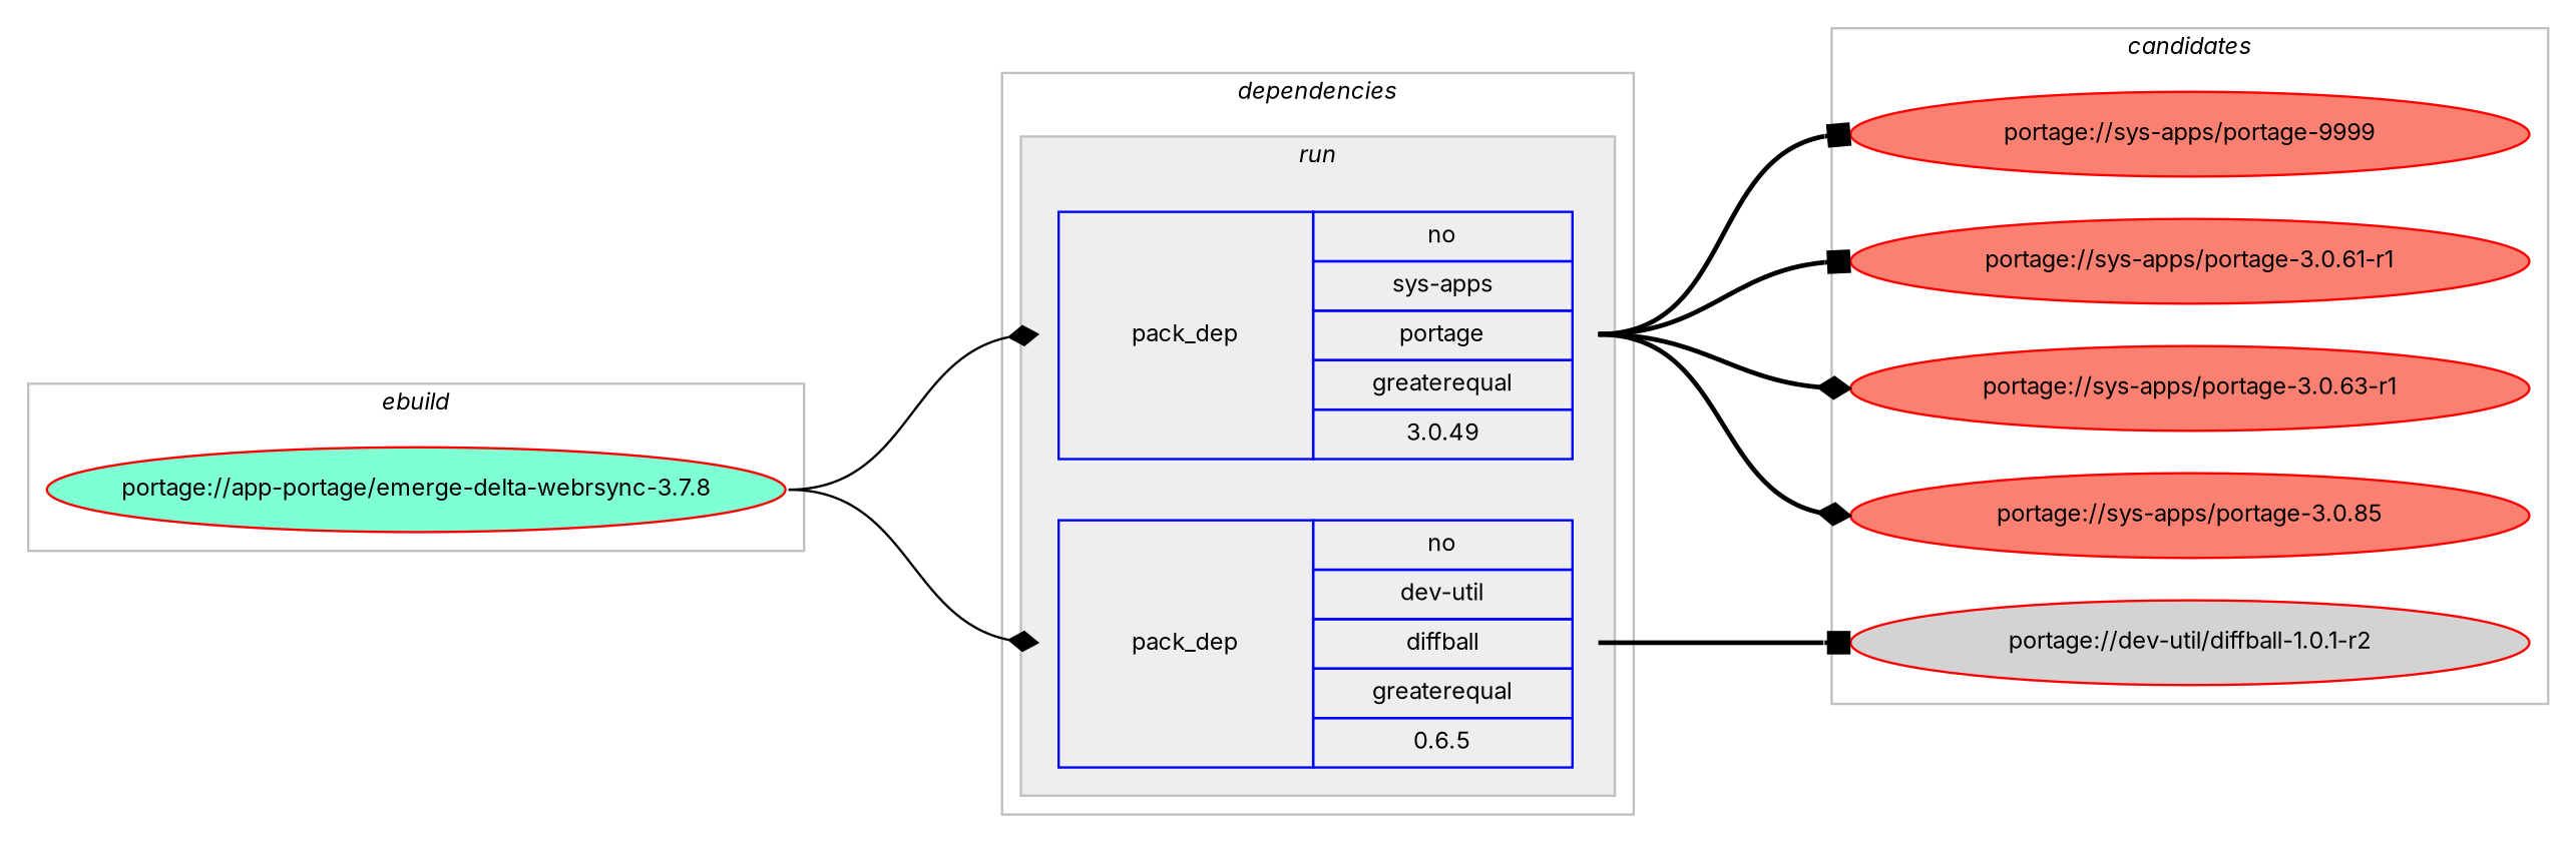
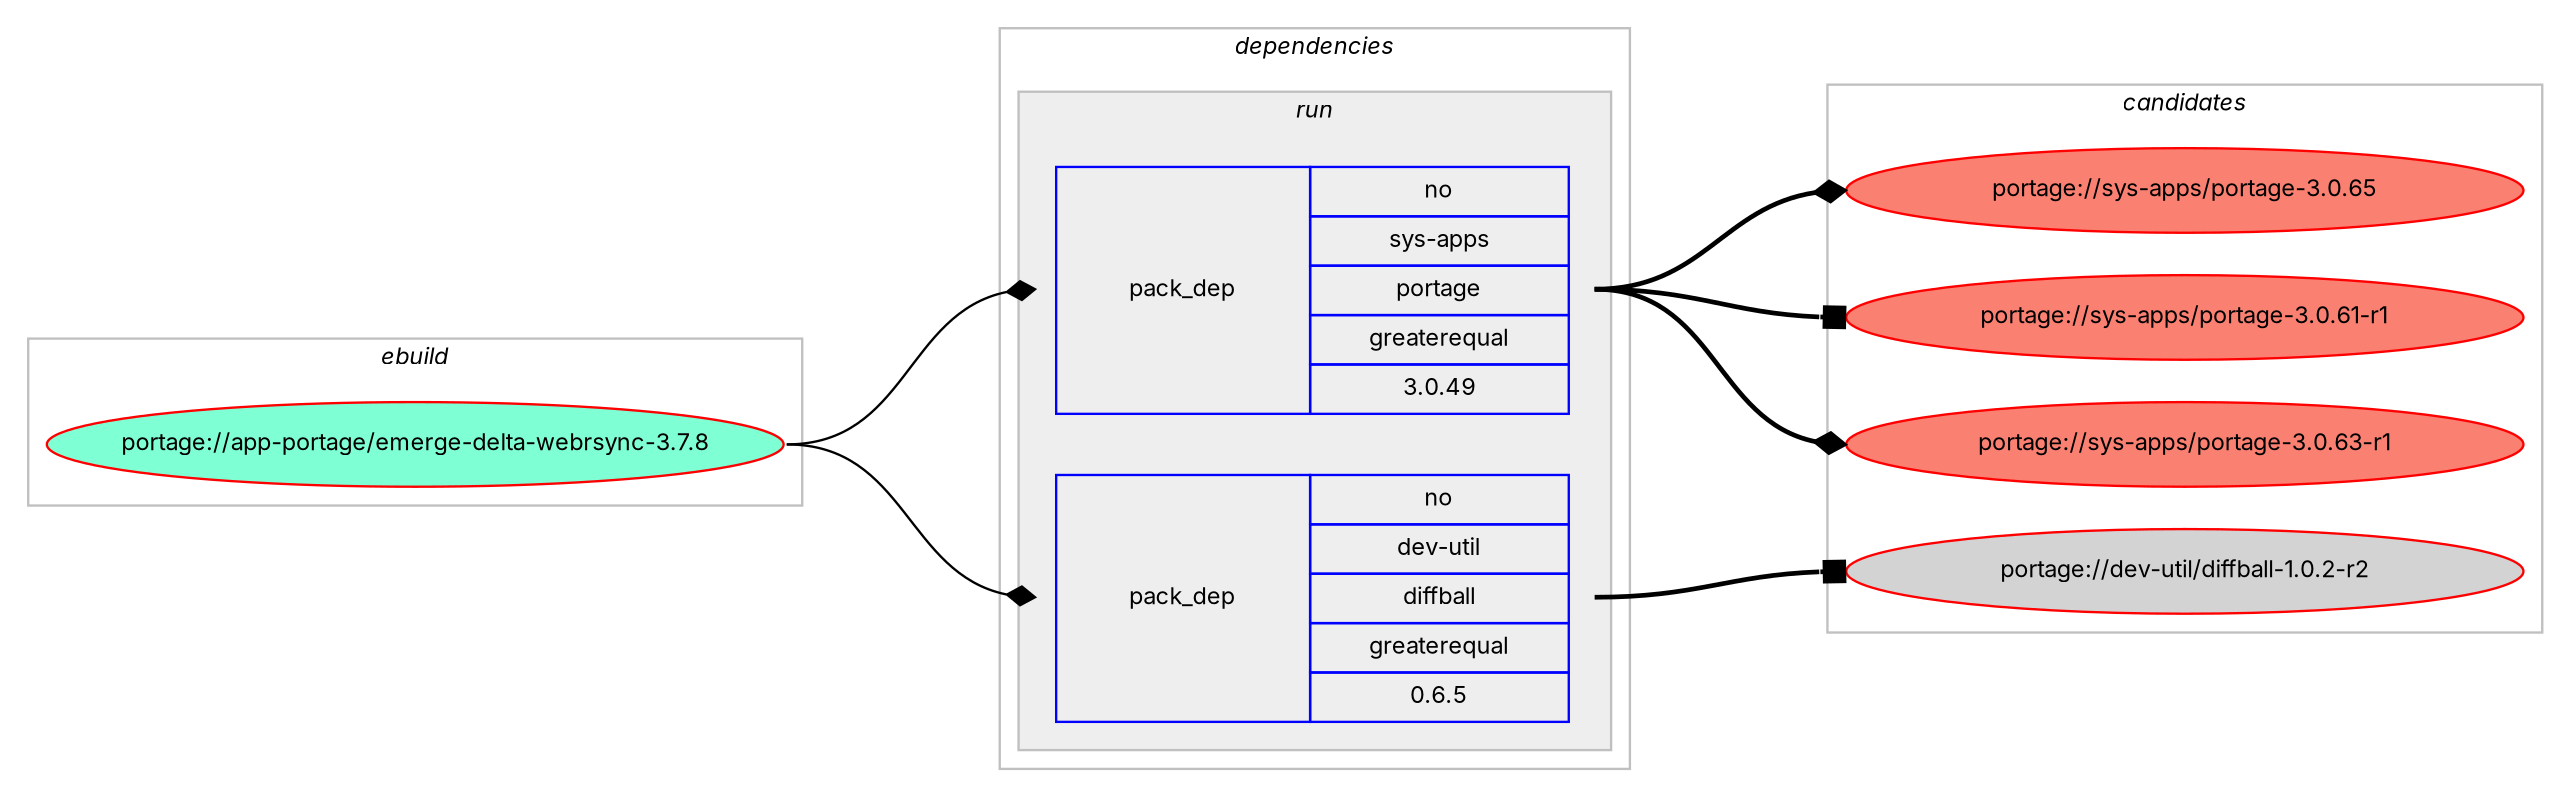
  digraph {
    compound=true
    concentrate=true
    fontname=Inter
    fontsize=10
    newrank=true
    rankdir=LR
    ranksep=1.5
    node [color=red fillcolor=salmon fontname=Inter fontsize=10 style=filled]
    edge [arrowhead=diamond fontname=Inter headport=w style=bold tailport=e weight=100]
    n1 [fillcolor=aquamarine label="portage://app-portage/emerge-delta-webrsync-3.7.8" width=4]
    n2 [color=blue label=<<TABLE BORDER="0" CELLBORDER="1" CELLSPACING="0" CELLPADDING="4" WIDTH="220"><TR><TD ROWSPAN="6" CELLPADDING="30">pack_dep</TD></TR><TR><TD WIDTH="110">no</TD></TR><TR><TD>sys-apps</TD></TR><TR><TD>portage</TD></TR><TR><TD>greaterequal</TD></TR><TR><TD>3.0.49</TD></TR></TABLE>> shape=none fillcolor="" style=""]
    n3 [color=blue label=<<TABLE BORDER="0" CELLBORDER="1" CELLSPACING="0" CELLPADDING="4" WIDTH="220"><TR><TD ROWSPAN="6" CELLPADDING="30">pack_dep</TD></TR><TR><TD WIDTH="110">no</TD></TR><TR><TD>dev-util</TD></TR><TR><TD>diffball</TD></TR><TR><TD>greaterequal</TD></TR><TR><TD>0.6.5</TD></TR></TABLE>> shape=none fillcolor="" style=""]
-   n4 [fillcolor=lightgrey label="portage://dev-util/diffball-1.0.1-r2" width=4]
+   n4 [fillcolor=lightgrey label="portage://dev-util/diffball-1.0.2-r2" width=4]
    n5 [label="portage://sys-apps/portage-3.0.61-r1" width=4]
    n6 [label="portage://sys-apps/portage-3.0.63-r1" width=4]
-   n7 [label="portage://sys-apps/portage-3.0.85" width=4]
-   n8 [label="portage://sys-apps/portage-9999" width=4]
+   n7 [label="portage://sys-apps/portage-3.0.65" width=4]
    subgraph cluster_1 {
      color=gray
      label=<<i>ebuild</i>>
      rank=same
      n1
    }
    subgraph cluster_2 {
      color=gray
      label=<<i>dependencies</i>>
      subgraph cluster_3 {
        color=gray
        fillcolor="#eeeeee"
        label=<<i>compile</i>>
        style=filled
      }
      subgraph cluster_4 {
        color=gray
        fillcolor="#eeeeee"
        label=<<i>compile and run</i>>
        style=filled
      }
      subgraph cluster_5 {
        color=gray
        fillcolor="#eeeeee"
        label=<<i>run</i>>
        style=filled
        subgraph sub_6 {
          color=gray
          fillcolor="#eeeeee"
          label=<<i>run</i>>
          style=filled
          n2
        }
        subgraph sub_7 {
          color=gray
          fillcolor="#eeeeee"
          label=<<i>run</i>>
          style=filled
          n3
        }
      }
    }
    subgraph cluster_8 {
      color=gray
      label=<<i>candidates</i>>
      rank=same
      subgraph sub_9 {
        color=black
        label=<<i>candidates</i>>
        nodesep=1
        rank=same
        n4
      }
      subgraph sub_10 {
        color=black
        label=<<i>candidates</i>>
        nodesep=1
        rank=same
        n5
        n6
        n7
-       n8
      }
    }
    n1 -> n2 [style=solid weight=20]
    n1 -> n3 [style=solid weight=20]
    n2 -> n5 [arrowhead=box]
    n2 -> n6
    n2 -> n7
-   n2 -> n8 [arrowhead=box]
    n3 -> n4 [arrowhead=box]
  }
